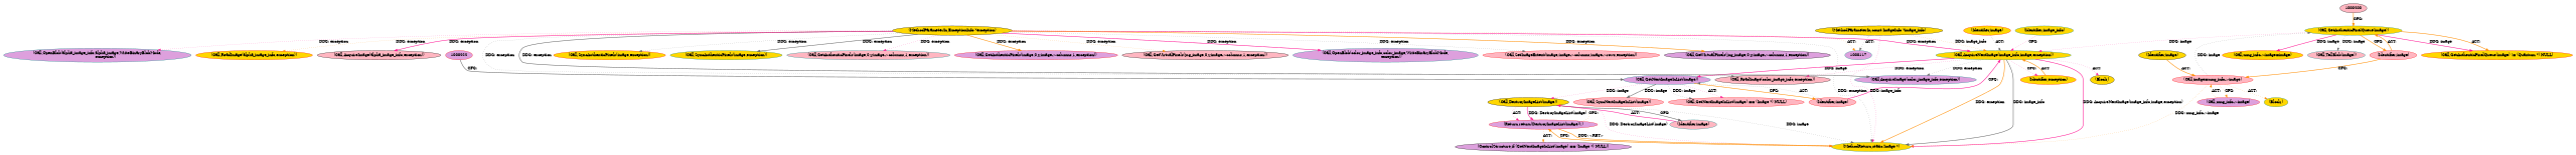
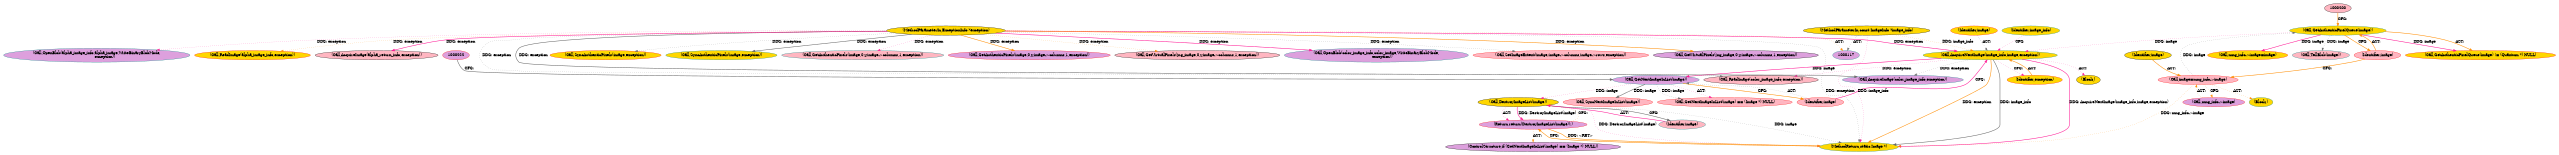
  digraph {
    node [color=red fillcolor=gold style=filled]
    edge [color=darkorange style=dotted]
    n1 [color=black label="(Call,DestroyImageList(image))"]
    n2 [fillcolor=plum label="(Return,return(DestroyImageList(image));)"]
    n3 [color=teal label="(MethodReturn,static Image *)"]
    n4 [color=teal fillcolor=lightpink label="(Identifier,image)"]
    n5 [color=black fillcolor=plum label="(ControlStructure,if (GetNextImageInList(image) == (Image *) NULL))"]
    n6 [color=teal fillcolor=plum label="(Call,GetNextImageInList(image))"]
    n7 [fillcolor=lightpink label="(Call,GetNextImageInList(image) == (Image *) NULL)"]
    n8 [fillcolor=lightpink label="(Identifier,image)"]
    n9 [fillcolor=lightpink label="(Call,SyncNextImageInList(image))"]
    n10 [color=teal label="(Call,AcquireNextImage(image_info,image,exception))"]
    n11 [color=teal fillcolor=plum label="(Call,AcquireImage(color_image_info,exception))"]
    n12 [color=black label="(Block,)"]
    n13 [label="(Identifier,exception)"]
    n14 [color=black fillcolor=lightpink label="(Call,ReadImage(color_image_info,exception))"]
    n15 [color=black label="(MethodParameterIn,const ImageInfo *image_info)"]
    1000117 [color=teal fillcolor=plum]
    n17 [color=teal label="(Call,GetAuthenticPixelQueue(image))"]
    n18 [fillcolor=lightpink label="(Identifier,image)"]
    n19 [label="(Call,GetAuthenticPixelQueue(image) != (Quantum *) NULL)"]
    n20 [label="(Call,mng_info->image=image)"]
    n21 [color=teal fillcolor=lightpink label="(Call,TellBlob(image))"]
    n22 [fillcolor=lightpink label="(Call,image=mng_info->image)"]
    n23 [fillcolor=plum label="(Call,mng_info->image)"]
    n24 [color=teal label="(Block,)"]
    n25 [color=black label="(MethodParameterIn,ExceptionInfo *exception)"]
    n26 [label="(Call,SyncAuthenticPixels(image,exception))"]
    n27 [color=teal label="(Call,SyncAuthenticPixels(image,exception))"]
    n28 [color=teal fillcolor=lightpink label="(Call,GetAuthenticPixels(image,0,y,image->columns,1,exception))"]
    n29 [fillcolor=plum label="(Call,GetAuthenticPixels(image,0,y,image->columns,1,exception))"]
    n30 [color=black fillcolor=lightpink label="(Call,GetVirtualPixels(jng_image,0,y,image->columns,1,exception))"]
    n31 [color=teal fillcolor=plum label="(Call,OpenBlob(color_image_info,color_image,WriteBinaryBlobMode,\n          exception))"]
    n32 [fillcolor=lightpink label="(Call,SetImageExtent(image,image->columns,image->rows,exception))"]
    n33 [color=black fillcolor=plum label="(Call,GetVirtualPixels(jng_image,0,y,image->columns,1,exception))"]
    n34 [color=teal fillcolor=plum label="(Call,OpenBlob(alpha_image_info,alpha_image,WriteBinaryBlobMode,\n              exception))"]
    n35 [label="(Call,ReadImage(alpha_image_info,exception))"]
-   n36 [color=black fillcolor=lightpink label="(Call,AcquireImage(alpha_image_info,exception))"]
+   n36 [color=black fillcolor=lightpink label="(Call,AcquireImage(alpha_return_info,exception))"]
    n37 [color=black label="(Identifier,image)"]
    n38 [color=teal label="(Identifier,image_info)"]
    n39 [label="(Identifier,image)"]
    1000222 [fillcolor=plum]
    1000200 [color=black fillcolor=lightpink]
    n1 -> n2 [color=deeppink label="AST: "]
    n1 -> n2 [color=deeppink label="DDG: DestroyImageList(image)" style=bold]
    n1 -> n3 [color=deeppink label="DDG: DestroyImageList(image)"]
    n1 -> n3 [color=gray40 label="DDG: image"]
    n1 -> n4 [color=gray40 label="CFG: " style=bold]
    n2 -> n1 [label="CFG: "]
    n2 -> n3 [label="DDG: <RET>" style=bold]
    n2 -> n5 [label="AST: "]
    n3 -> n2 [label="CFG: " style=bold]
    n4 -> n1 [color=deeppink label="AST: " style=bold]
    n6 -> n1 [color=deeppink label="DDG: image"]
    n6 -> n7 [color=deeppink label="AST: "]
    n6 -> n7 [color=gray40 label="DDG: image"]
    n6 -> n8 [label="CFG: " style=bold]
    n6 -> n9 [color=gray40 label="DDG: image" style=bold]
    n8 -> n6 [color=gray40 label="AST: "]
    n8 -> n10 [color=deeppink label="CFG: " style=bold]
    n10 -> n3 [label="DDG: exception" style=bold]
    n10 -> n3 [color=gray40 label="DDG: image_info" style=bold]
    n10 -> n3 [color=deeppink label="DDG: AcquireNextImage(image_info,image,exception)" style=bold]
    n10 -> n6 [color=deeppink label="DDG: image" style=bold]
    n10 -> n11 [color=gray40 label="DDG: exception"]
    n10 -> n12 [color=deeppink label="AST: "]
    n10 -> n13 [color=deeppink label="CFG: "]
    n10 -> n14 [color=deeppink label="DDG: exception"]
    n13 -> n10 [label="AST: " style=bold]
    n15 -> n3 [color=deeppink label="DDG: image_info"]
    n15 -> n10 [label="DDG: image_info"]
    n15 -> 1000117 [color=gray40 label="AST: "]
    n17 -> n10 [color=deeppink label="DDG: image"]
    n17 -> n18 [label="CFG: " style=bold]
    n17 -> n19 [label="AST: " style=bold]
    n17 -> n19 [color=deeppink label="DDG: image" style=bold]
    n17 -> n20 [color=deeppink label="DDG: image" style=bold]
    n17 -> n21 [color=gray40 label="DDG: image"]
    n18 -> n17 [label="AST: " style=bold]
    n18 -> n22 [label="CFG: " style=bold]
    n22 -> n3 [label="DDG: mng_info->image"]
    n22 -> n17 [color=gray40 label="DDG: image"]
    n22 -> n23 [label="CFG: "]
    n22 -> n24 [label="AST: "]
    n23 -> n22 [label="AST: "]
    n25 -> n3 [color=gray40 label="DDG: exception"]
    n25 -> n10 [color=deeppink label="DDG: exception" style=bold]
    n25 -> n11 [color=gray40 label="DDG: exception" style=bold]
    n25 -> n14 [color=gray40 label="DDG: exception"]
    n25 -> 1000117 [label="AST: "]
    n25 -> n26 [color=gray40 label="DDG: exception"]
    n25 -> n27 [color=gray40 label="DDG: exception" style=bold]
    n25 -> n28 [color=deeppink label="DDG: exception"]
    n25 -> n29 [label="DDG: exception" style=bold]
    n25 -> n30 [label="DDG: exception"]
    n25 -> n31 [color=deeppink label="DDG: exception" style=bold]
    n25 -> n32 [color=gray40 label="DDG: exception"]
    n25 -> n33 [label="DDG: exception" style=bold]
    n25 -> n34 [color=deeppink label="DDG: exception"]
    n25 -> n35 [label="DDG: exception"]
    n25 -> n36 [color=deeppink label="DDG: exception" style=bold]
    n37 -> n22 [label="AST: " style=bold]
    n38 -> n10 [color=deeppink label="CFG: "]
    n39 -> n10 [color=gray40 label="AST: "]
    1000222 -> n6 [color=gray40 label="CFG: " style=bold]
    1000200 -> n17 [label="CFG: " style=bold]
  }
